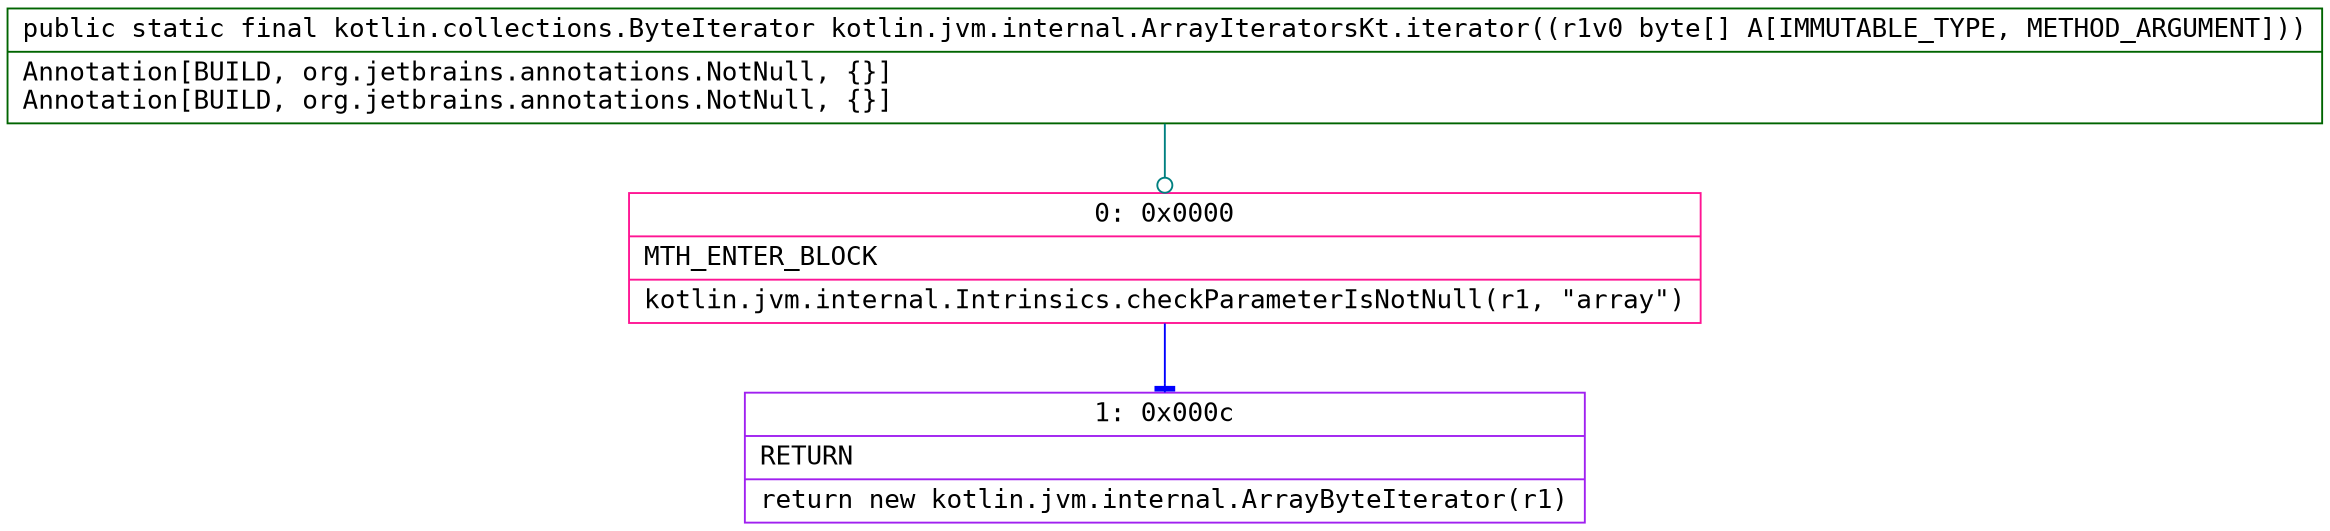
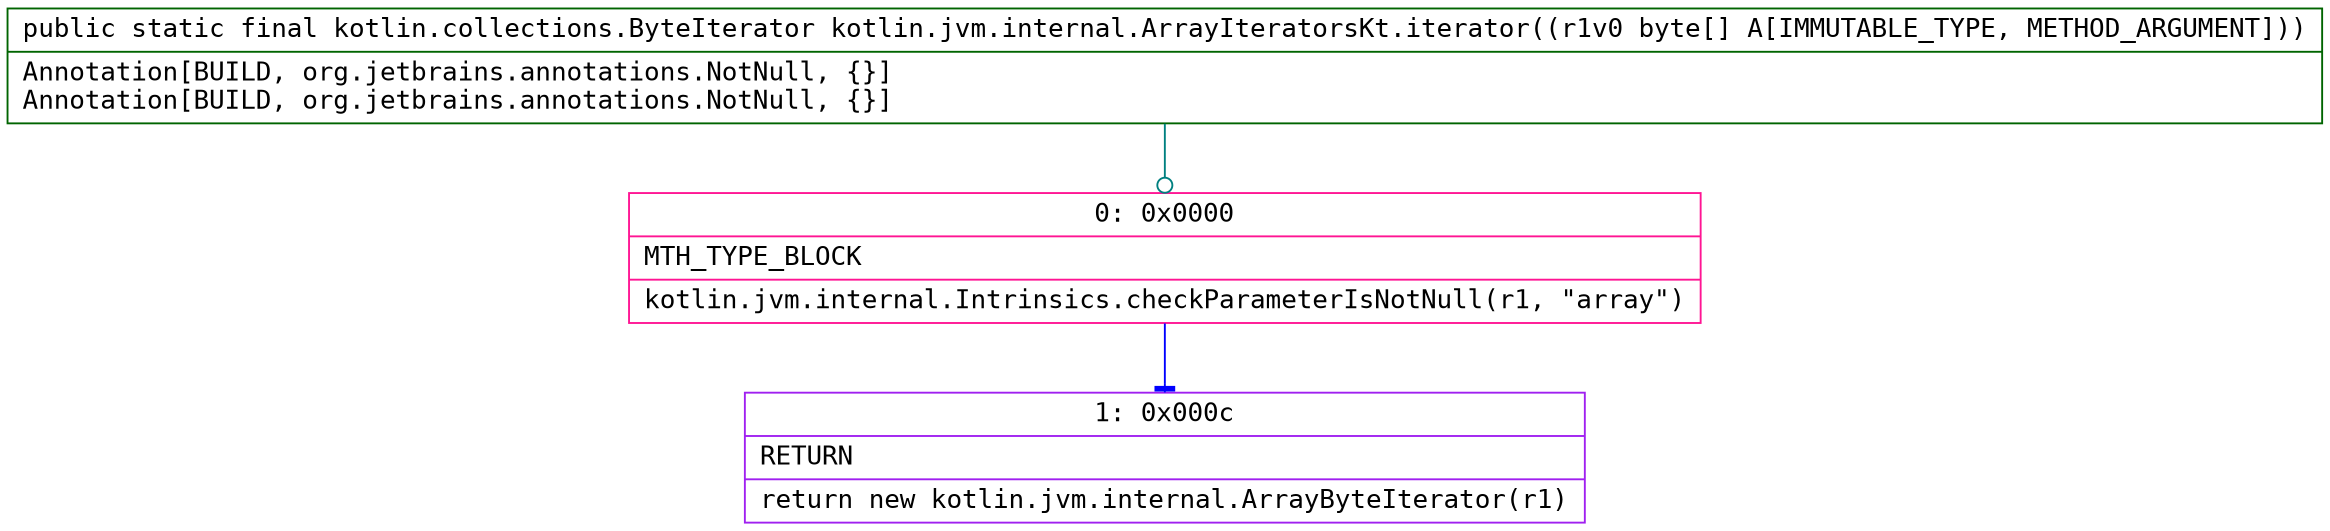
  digraph {
    fontname="DejaVu Sans Mono"
    node [shape=record fontname="DejaVu Sans Mono"]
    edge [fontname="DejaVu Sans Mono"]
-   n1 [label="{0\:\ 0x0000|MTH_ENTER_BLOCK\l|kotlin.jvm.internal.Intrinsics.checkParameterIsNotNull(r1, \"array\")\l}" color=deeppink]
+   n1 [label="{0\:\ 0x0000|MTH_TYPE_BLOCK\l|kotlin.jvm.internal.Intrinsics.checkParameterIsNotNull(r1, \"array\")\l}" color=deeppink]
    n2 [label="{1\:\ 0x000c|RETURN\l|return new kotlin.jvm.internal.ArrayByteIterator(r1)\l}" color=purple]
    n3 [label="{public static final kotlin.collections.ByteIterator kotlin.jvm.internal.ArrayIteratorsKt.iterator((r1v0 byte[] A[IMMUTABLE_TYPE, METHOD_ARGUMENT]))  | Annotation[BUILD, org.jetbrains.annotations.NotNull, \{\}]\lAnnotation[BUILD, org.jetbrains.annotations.NotNull, \{\}]\l}" color=darkgreen]
    n1 -> n2 [color=blue arrowhead=tee]
    n3 -> n1 [color=teal arrowhead=odot]
  }
